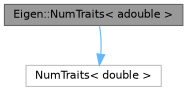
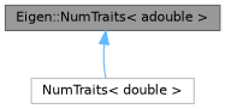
  digraph {
    node [fontname=Helvetica fontsize=10 shape=box style=filled]
    n1 [color=gray40 fillcolor=grey60 fontcolor=black height=0.2 label="Eigen::NumTraits\< adouble \>" width=0.4]
    n2 [color=grey75 fillcolor=white height=0.2 label="NumTraits\< double \>" width=0.4]
-   n2 -> n1 [color=steelblue1 dir=back fontname=Helvetica fontsize=10 labelfontname=Helvetica labelfontsize=10 style=solid]
+   n1 -> n2 [color=steelblue1 dir=back fontname=Helvetica fontsize=10 labelfontname=Helvetica labelfontsize=10 style=solid]
  }
